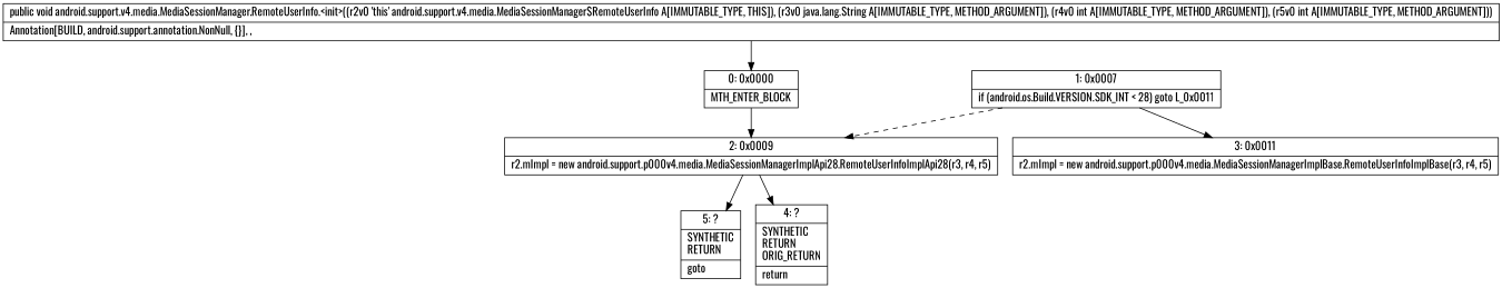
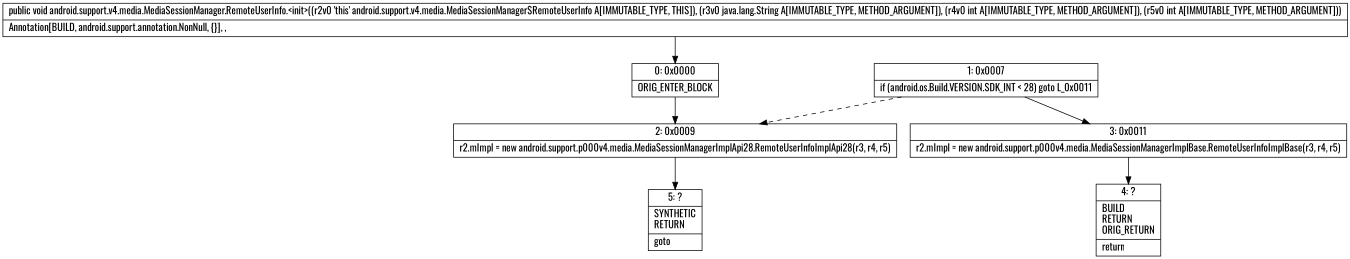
  digraph {
    fontname=Oswald
    node [fontname=Oswald shape=record]
    edge [fontname=Oswald]
-   n1 [label="{0\:\ 0x0000|MTH_ENTER_BLOCK\l}"]
+   n1 [label="{0\:\ 0x0000|ORIG_ENTER_BLOCK\l}"]
    n2 [label="{2\:\ 0x0009|r2.mImpl = new android.support.p000v4.media.MediaSessionManagerImplApi28.RemoteUserInfoImplApi28(r3, r4, r5)\l}"]
    n3 [label="{1\:\ 0x0007|if (android.os.Build.VERSION.SDK_INT \< 28) goto L_0x0011\l}"]
    n4 [label="{3\:\ 0x0011|r2.mImpl = new android.support.p000v4.media.MediaSessionManagerImplBase.RemoteUserInfoImplBase(r3, r4, r5)\l}"]
    n5 [label="{5\:\ ?|SYNTHETIC\lRETURN\l|goto\l}"]
-   n6 [label="{4\:\ ?|SYNTHETIC\lRETURN\lORIG_RETURN\l|return\l}"]
+   n6 [label="{4\:\ ?|BUILD\lRETURN\lORIG_RETURN\l|return\l}"]
    n7 [label="{public void android.support.v4.media.MediaSessionManager.RemoteUserInfo.\<init\>((r2v0 'this' android.support.v4.media.MediaSessionManager$RemoteUserInfo A[IMMUTABLE_TYPE, THIS]), (r3v0 java.lang.String A[IMMUTABLE_TYPE, METHOD_ARGUMENT]), (r4v0 int A[IMMUTABLE_TYPE, METHOD_ARGUMENT]), (r5v0 int A[IMMUTABLE_TYPE, METHOD_ARGUMENT]))  | Annotation[BUILD, android.support.annotation.NonNull, \{\}], , \l}"]
    n1 -> n2
    n2 -> n5
    n3 -> n2 [style=dashed]
    n3 -> n4
-   n2 -> n6
+   n4 -> n6
    n7 -> n1
  }
